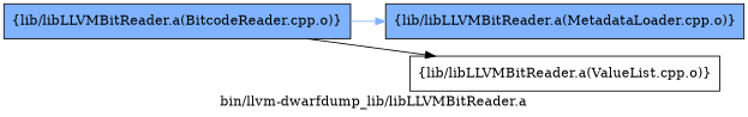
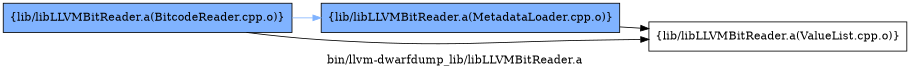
  digraph {
    label="bin/llvm-dwarfdump_lib/libLLVMBitReader.a"
    rankdir=LR
    node [fillcolor="0.600000 0.5 1" group=1 shape=box style=filled]
    n1 [label="{lib/libLLVMBitReader.a(BitcodeReader.cpp.o)}"]
    n2 [label="{lib/libLLVMBitReader.a(MetadataLoader.cpp.o)}"]
    n3 [group=0 label="{lib/libLLVMBitReader.a(ValueList.cpp.o)}" fillcolor="" style=""]
    subgraph sub_1 {
      rank=same
      n1
    }
    n1 -> n2 [color="0.600000 0.5 1"]
    n1 -> n3
+   n2 -> n3
  }
